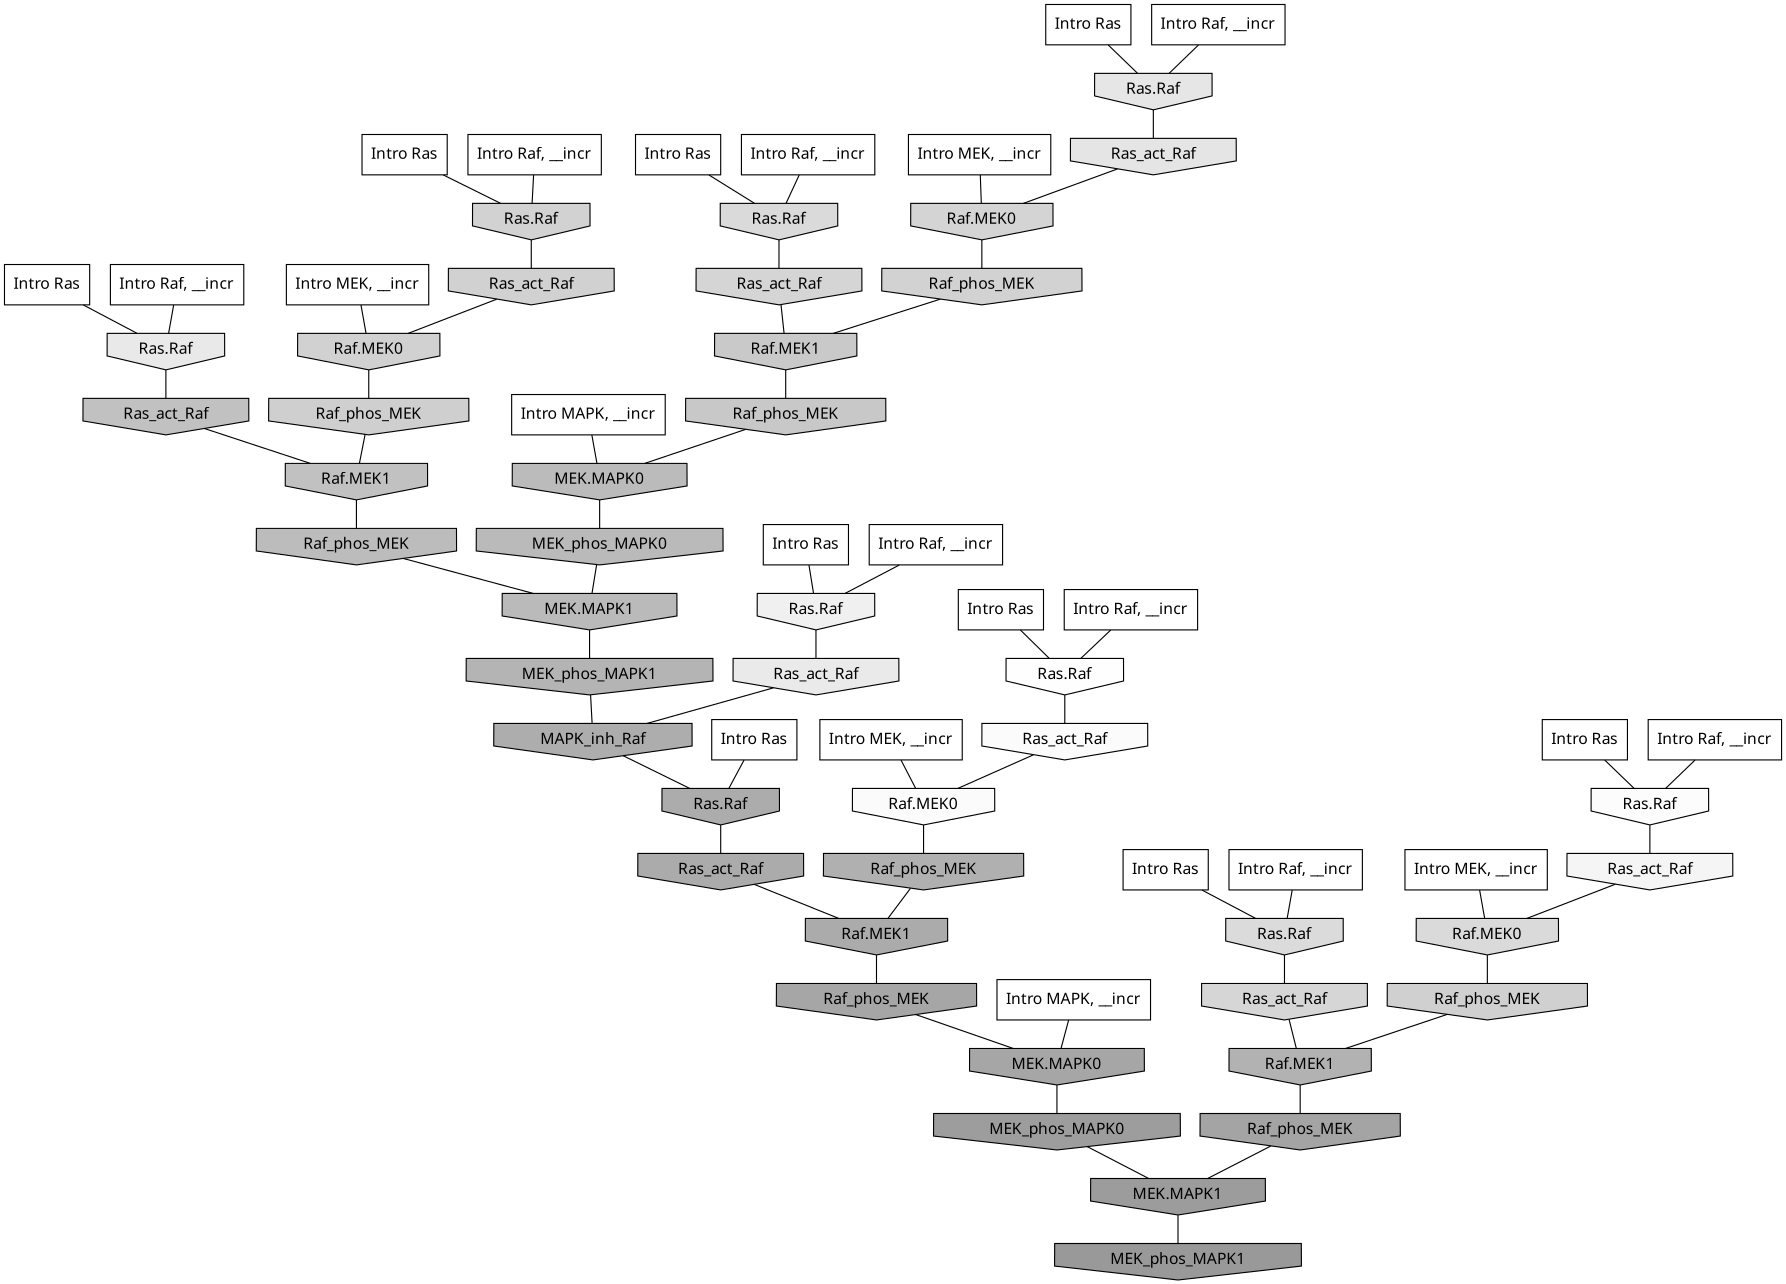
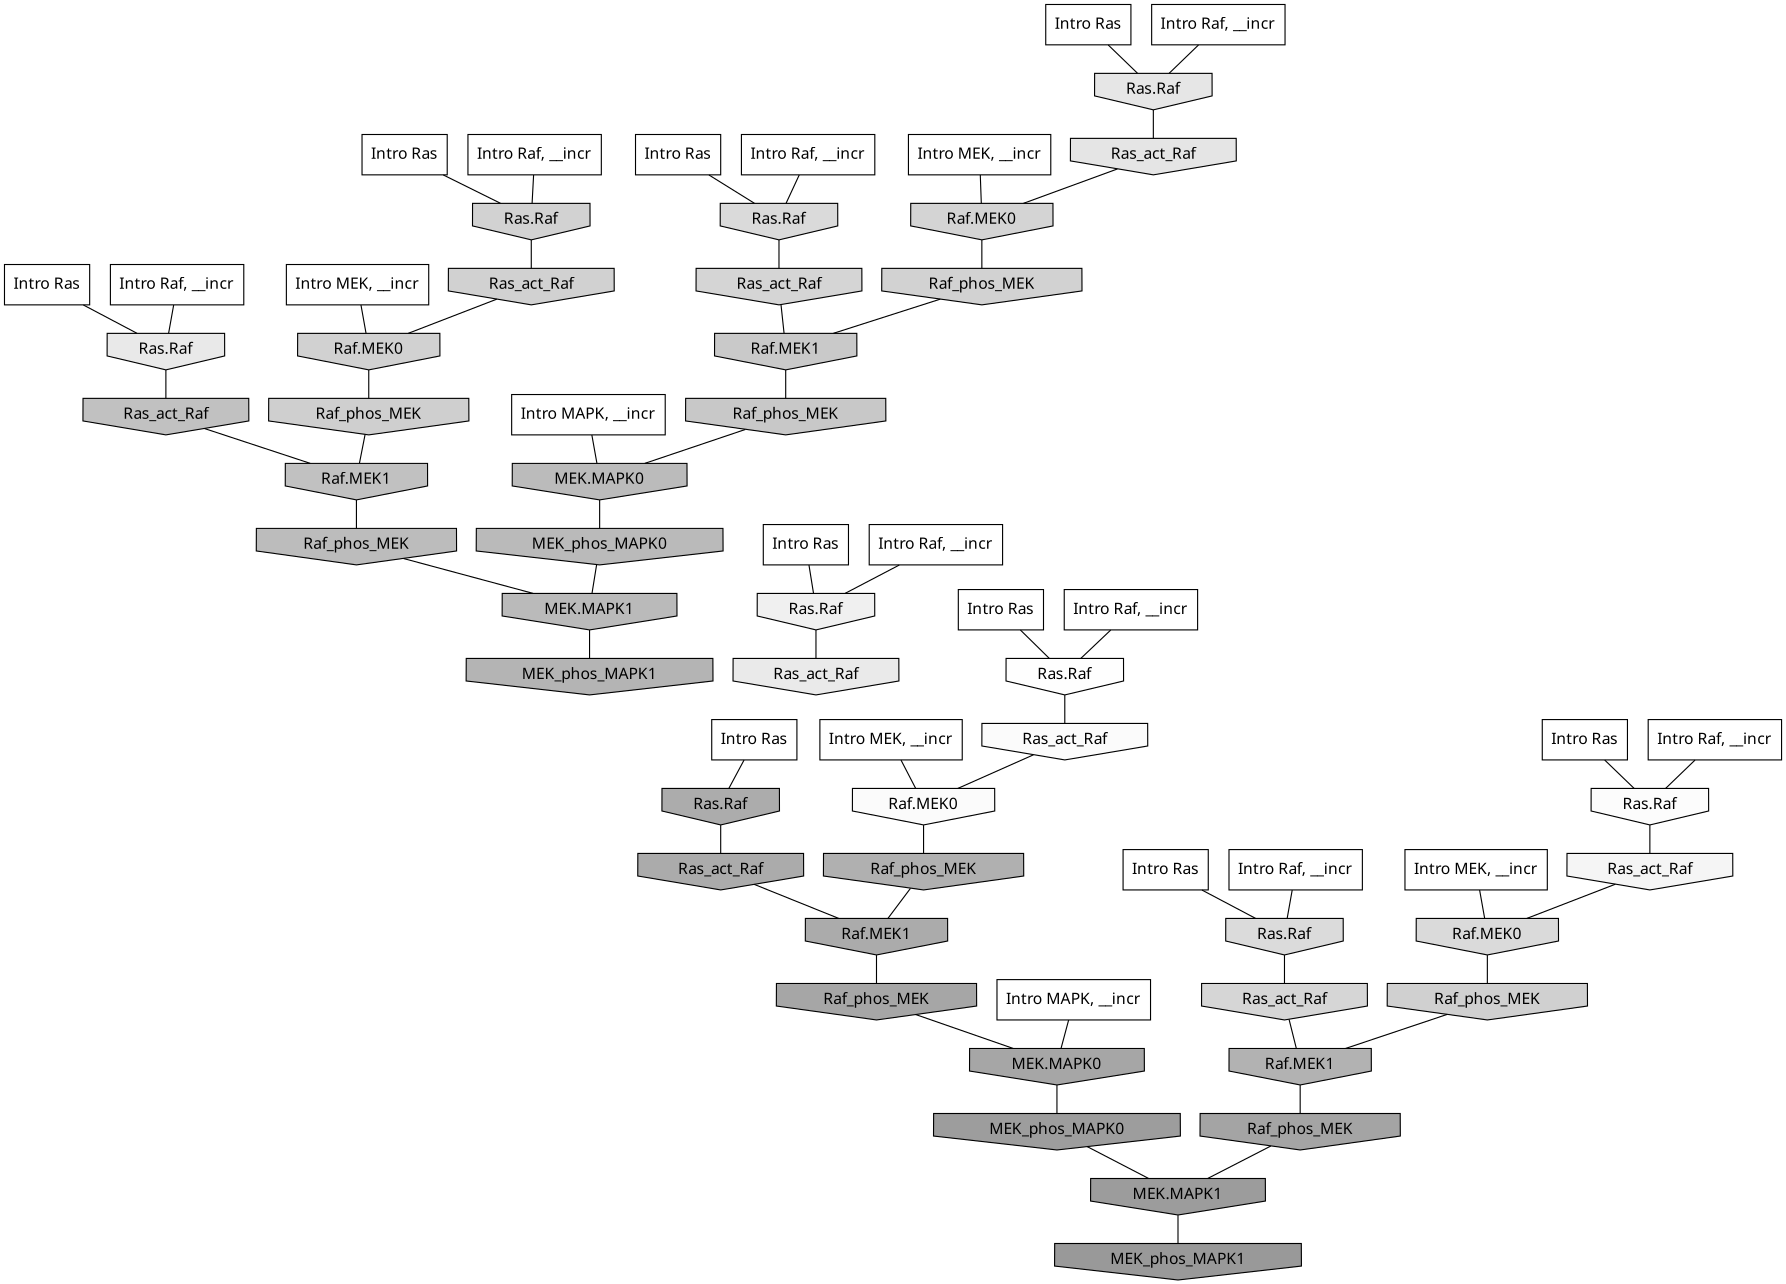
  digraph {
    rankdir=TB
    ranksep=0.30
    node [fillcolor="0.000 0.000 1.000" fontname="CMU Serif" shape=invhouse style=filled]
    edge [color="0.000 0.000 0.000" dir=none fontname="CMU Serif"]
    n1 [label="Intro Ras" shape=rectangle]
    n2 [fillcolor="0.000 0.000 0.914" label="Ras.Raf"]
    n3 [label="Intro Ras" shape=rectangle]
    n4 [fillcolor="0.000 0.000 0.996" label="Ras.Raf"]
    n5 [label="Intro Ras" shape=rectangle]
    n6 [fillcolor="0.000 0.000 0.824" label="Ras.Raf"]
    n7 [label="Intro Ras" shape=rectangle]
    n8 [fillcolor="0.000 0.000 0.986" label="Ras.Raf"]
    n9 [label="Intro Ras" shape=rectangle]
    n10 [fillcolor="0.000 0.000 0.940" label="Ras.Raf"]
    n11 [label="Intro Ras" shape=rectangle]
    n12 [fillcolor="0.000 0.000 0.854" label="Ras.Raf"]
    n13 [label="Intro Ras" shape=rectangle]
    n14 [fillcolor="0.000 0.000 0.674" label="Ras.Raf"]
    n15 [label="Intro Ras" shape=rectangle]
    n16 [fillcolor="0.000 0.000 0.900" label="Ras.Raf"]
    n17 [label="Intro Ras" shape=rectangle]
    n18 [fillcolor="0.000 0.000 0.856" label="Ras.Raf"]
    n19 [label="Intro Raf, __incr" shape=rectangle]
    n20 [label="Intro Raf, __incr" shape=rectangle]
    n21 [label="Intro Raf, __incr" shape=rectangle]
    n22 [label="Intro Raf, __incr" shape=rectangle]
    n23 [label="Intro Raf, __incr" shape=rectangle]
    n24 [label="Intro Raf, __incr" shape=rectangle]
    n25 [label="Intro Raf, __incr" shape=rectangle]
    n26 [label="Intro Raf, __incr" shape=rectangle]
    n27 [label="Intro MEK, __incr" shape=rectangle]
    n28 [fillcolor="0.000 0.000 0.983" label="Raf.MEK0"]
    n29 [label="Intro MEK, __incr" shape=rectangle]
    n30 [fillcolor="0.000 0.000 0.829" label="Raf.MEK0"]
    n31 [label="Intro MEK, __incr" shape=rectangle]
    n32 [fillcolor="0.000 0.000 0.854" label="Raf.MEK0"]
    n33 [label="Intro MEK, __incr" shape=rectangle]
    n34 [fillcolor="0.000 0.000 0.819" label="Raf.MEK0"]
    n35 [label="Intro MAPK, __incr" shape=rectangle]
    n36 [fillcolor="0.000 0.000 0.650" label="MEK.MAPK0"]
    n37 [label="Intro MAPK, __incr" shape=rectangle]
    n38 [fillcolor="0.000 0.000 0.731" label="MEK.MAPK0"]
    n39 [fillcolor="0.000 0.000 0.983" label=Ras_act_Raf]
    n40 [fillcolor="0.000 0.000 0.958" label=Ras_act_Raf]
    n41 [fillcolor="0.000 0.000 0.691" label=Raf_phos_MEK]
    n42 [fillcolor="0.000 0.000 0.917" label=Ras_act_Raf]
-   n43 [fillcolor="0.000 0.000 0.679" label=MAPK_inh_Raf]
    n44 [fillcolor="0.000 0.000 0.755" label=Ras_act_Raf]
    n45 [fillcolor="0.000 0.000 0.896" label=Ras_act_Raf]
    n46 [fillcolor="0.000 0.000 0.836" label=Ras_act_Raf]
    n47 [fillcolor="0.000 0.000 0.814" label=Raf_phos_MEK]
    n48 [fillcolor="0.000 0.000 0.833" label=Ras_act_Raf]
    n49 [fillcolor="0.000 0.000 0.699" label="Raf.MEK1"]
    n50 [fillcolor="0.000 0.000 0.787" label="Raf.MEK1"]
    n51 [fillcolor="0.000 0.000 0.824" label=Raf_phos_MEK]
    n52 [fillcolor="0.000 0.000 0.819" label=Ras_act_Raf]
    n53 [fillcolor="0.000 0.000 0.809" label=Raf_phos_MEK]
    n54 [fillcolor="0.000 0.000 0.755" label="Raf.MEK1"]
    n55 [fillcolor="0.000 0.000 0.783" label=Raf_phos_MEK]
    n56 [fillcolor="0.000 0.000 0.736" label=Raf_phos_MEK]
    n57 [fillcolor="0.000 0.000 0.727" label="MEK.MAPK1"]
    n58 [fillcolor="0.000 0.000 0.727" label=MEK_phos_MAPK0]
    n59 [fillcolor="0.000 0.000 0.706" label=MEK_phos_MAPK1]
    n60 [fillcolor="0.000 0.000 0.641" label=Raf_phos_MEK]
    n61 [fillcolor="0.000 0.000 0.670" label="Raf.MEK1"]
    n62 [fillcolor="0.000 0.000 0.670" label=Ras_act_Raf]
    n63 [fillcolor="0.000 0.000 0.650" label=Raf_phos_MEK]
    n64 [fillcolor="0.000 0.000 0.617" label=MEK_phos_MAPK0]
    n65 [fillcolor="0.000 0.000 0.613" label="MEK.MAPK1"]
    n66 [fillcolor="0.000 0.000 0.600" label=MEK_phos_MAPK1]
    n1 -> n2
    n2 -> n44
    n3 -> n4
    n4 -> n39
    n5 -> n6
    n6 -> n52
    n7 -> n8
    n8 -> n40
    n9 -> n10
    n10 -> n42
    n11 -> n12
    n12 -> n48
    n13 -> n14
    n14 -> n62
    n15 -> n16
    n16 -> n45
    n17 -> n18
    n18 -> n46
    n19 -> n10
    n20 -> n16
    n21 -> n12
    n22 -> n8
    n23 -> n4
    n24 -> n6
    n25 -> n18
    n26 -> n2
    n27 -> n28
    n28 -> n41
    n29 -> n30
    n30 -> n51
    n31 -> n32
    n32 -> n47
    n33 -> n34
    n34 -> n53
    n35 -> n36
    n36 -> n64
    n37 -> n38
    n38 -> n58
    n39 -> n28
    n40 -> n32
    n41 -> n61
-   n42 -> n43
-   n43 -> n14
    n44 -> n54
    n45 -> n30
    n46 -> n49
    n47 -> n49
    n48 -> n50
    n49 -> n60
    n50 -> n55
    n51 -> n50
    n52 -> n34
    n53 -> n54
    n54 -> n56
    n55 -> n38
    n56 -> n57
    n57 -> n59
    n58 -> n57
-   n59 -> n43
    n60 -> n65
    n61 -> n63
    n62 -> n61
    n63 -> n36
    n64 -> n65
    n65 -> n66
  }
